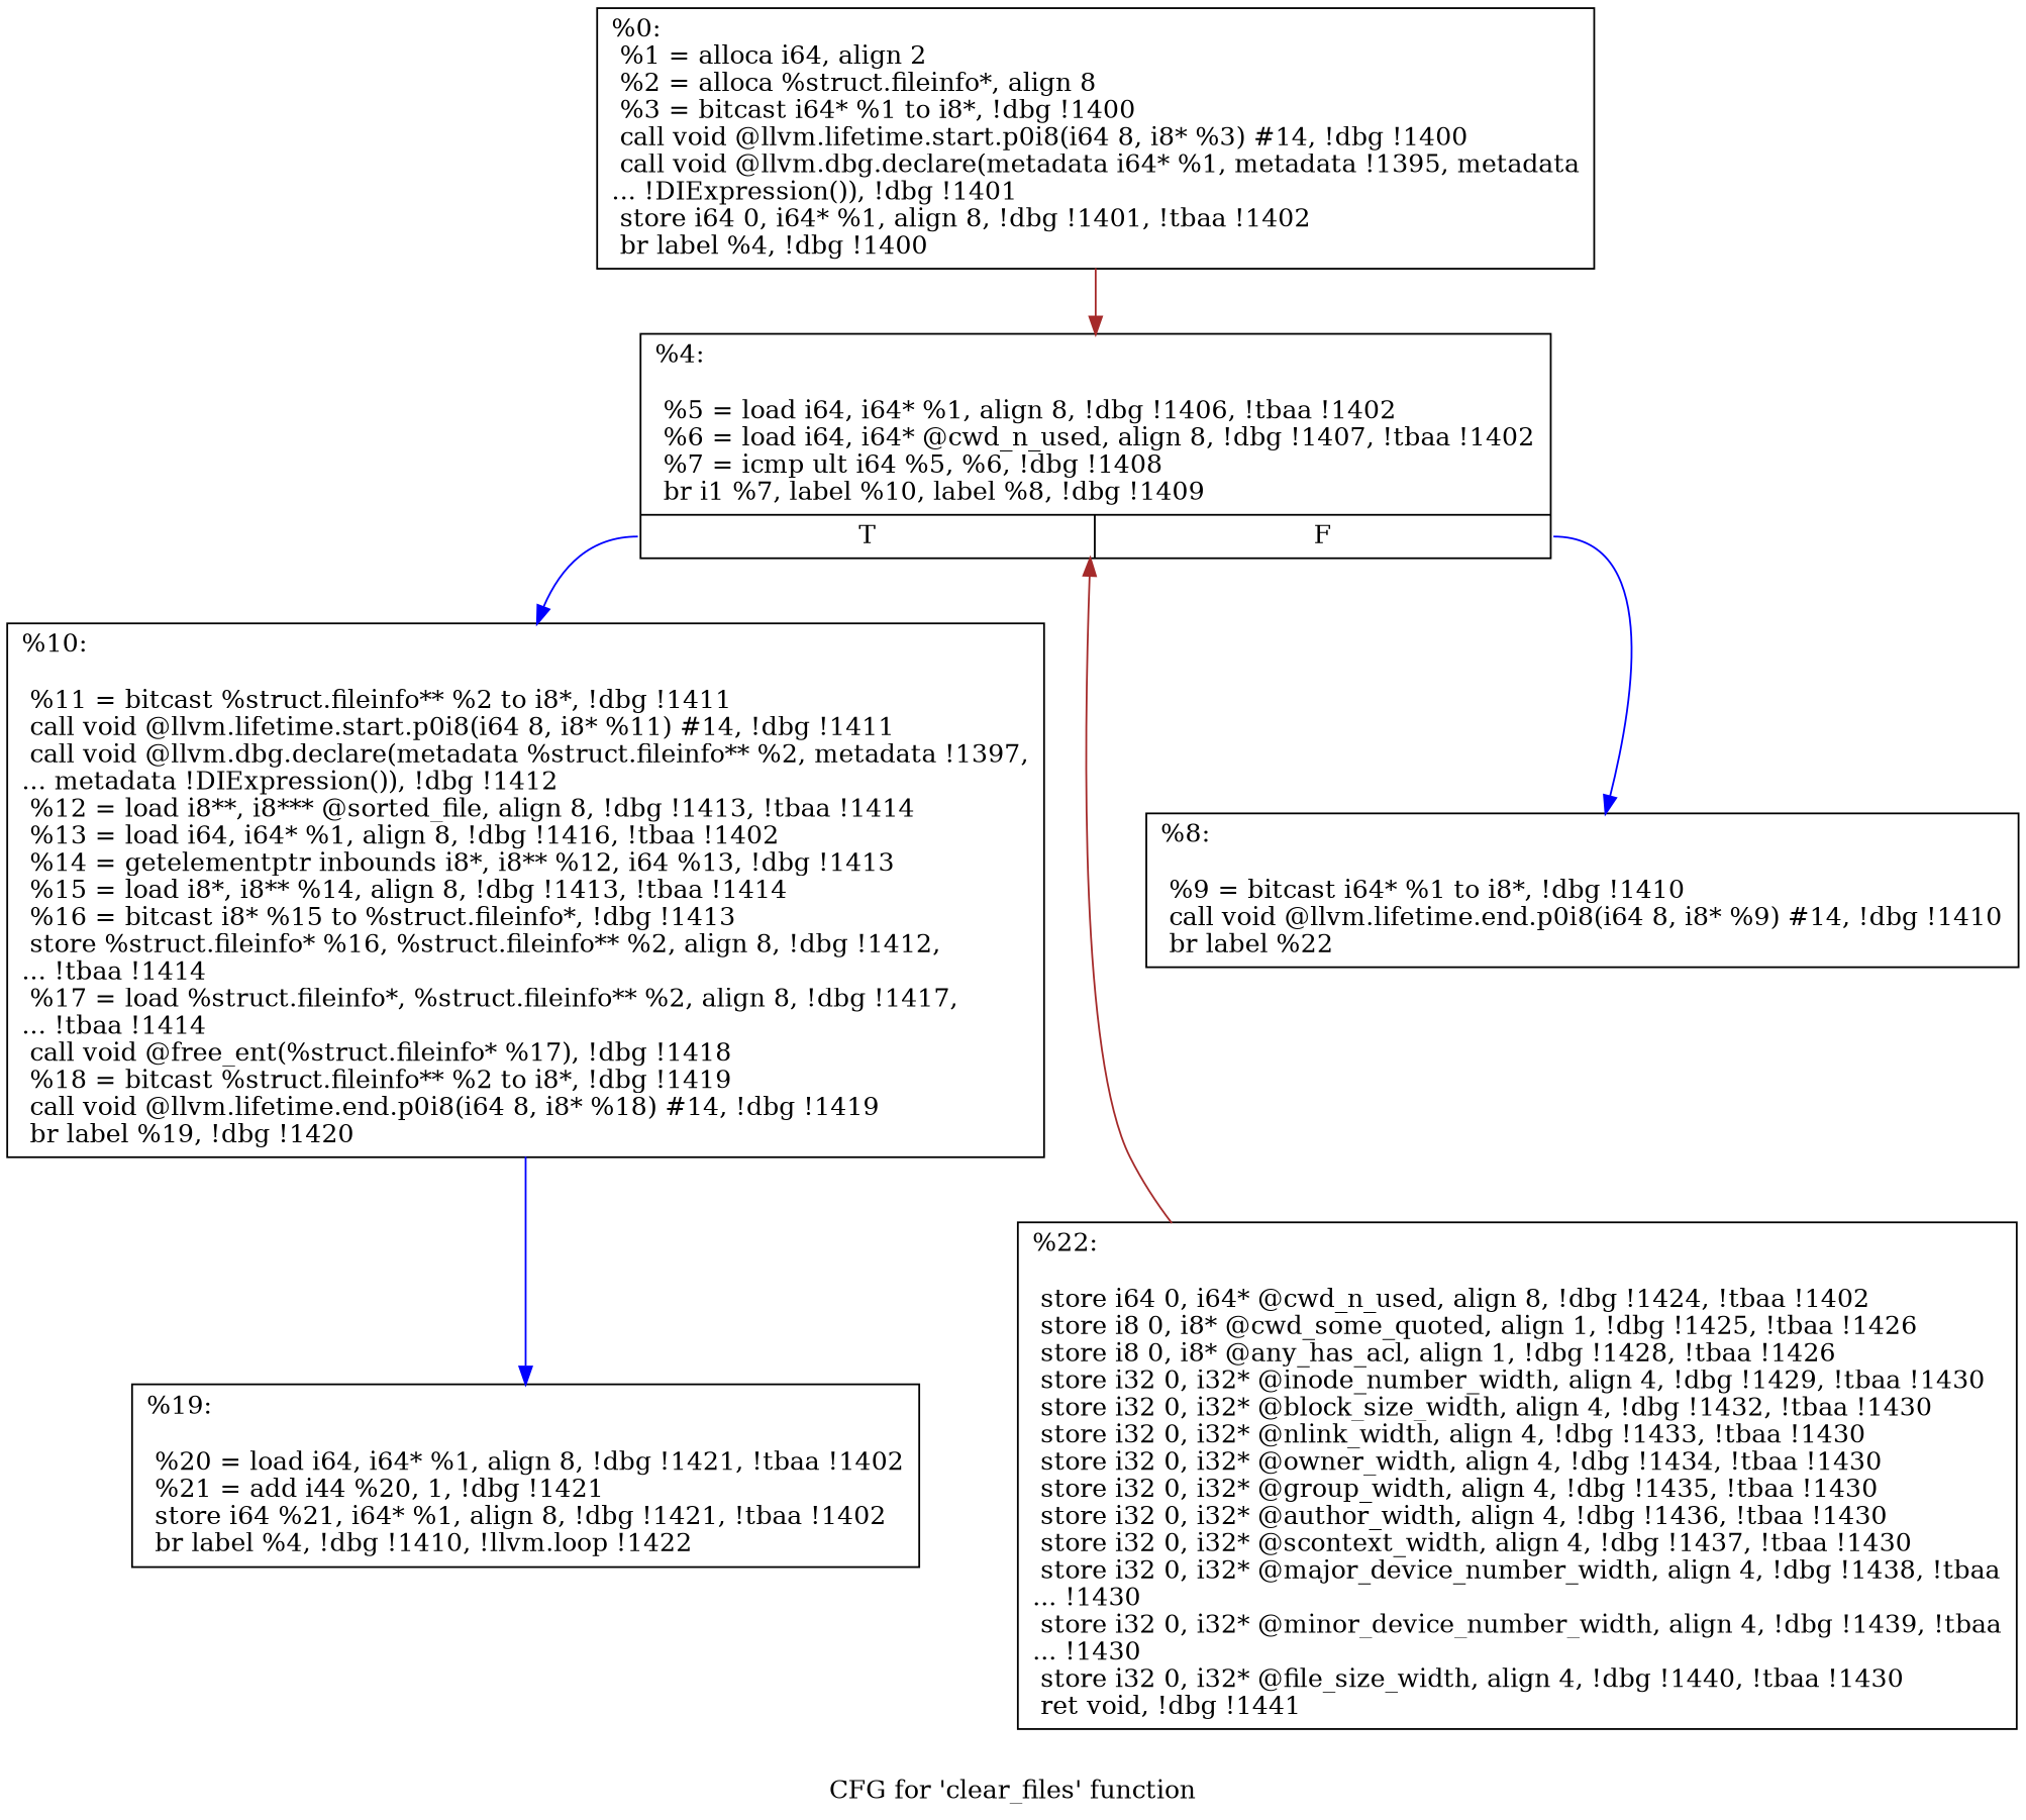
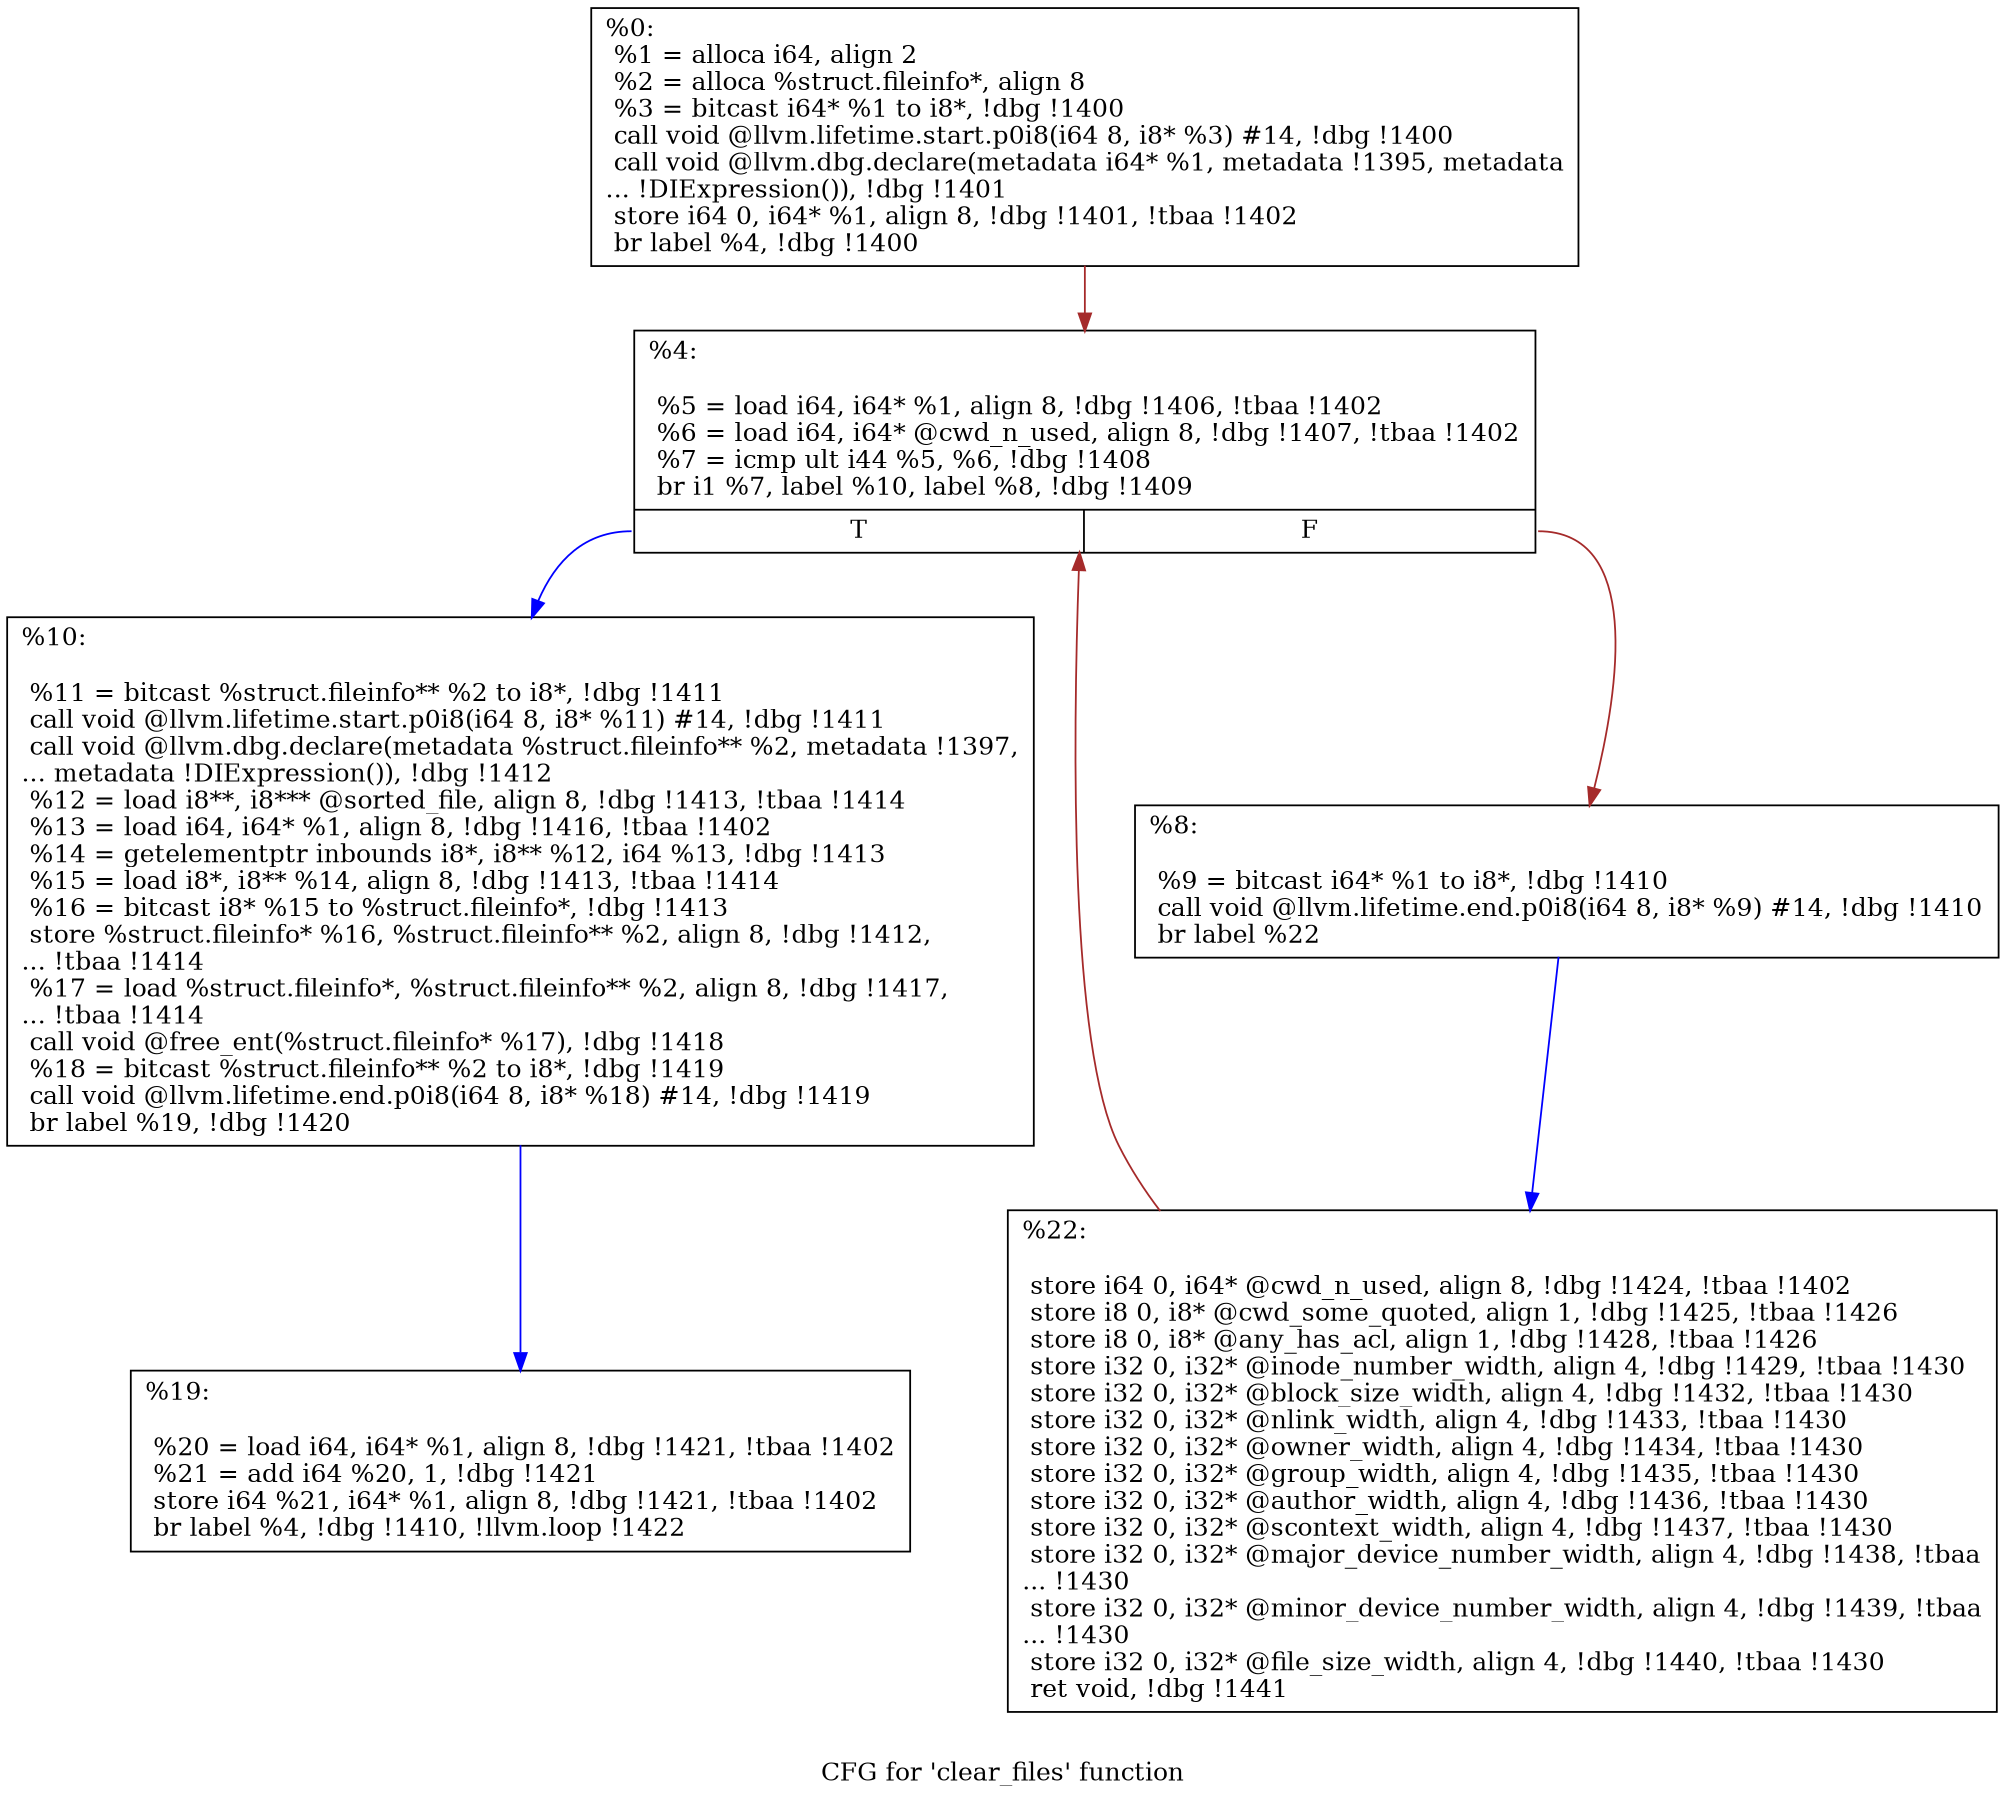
  digraph {
    label="CFG for 'clear_files' function"
    node [shape=record]
    edge [color=blue]
    n1 [label="{%0:\l  %1 = alloca i64, align 2\l  %2 = alloca %struct.fileinfo*, align 8\l  %3 = bitcast i64* %1 to i8*, !dbg !1400\l  call void @llvm.lifetime.start.p0i8(i64 8, i8* %3) #14, !dbg !1400\l  call void @llvm.dbg.declare(metadata i64* %1, metadata !1395, metadata\l... !DIExpression()), !dbg !1401\l  store i64 0, i64* %1, align 8, !dbg !1401, !tbaa !1402\l  br label %4, !dbg !1400\l}"]
-   n2 [label="{%4:\l\l  %5 = load i64, i64* %1, align 8, !dbg !1406, !tbaa !1402\l  %6 = load i64, i64* @cwd_n_used, align 8, !dbg !1407, !tbaa !1402\l  %7 = icmp ult i64 %5, %6, !dbg !1408\l  br i1 %7, label %10, label %8, !dbg !1409\l|{<s0>T|<s1>F}}"]
+   n2 [label="{%4:\l\l  %5 = load i64, i64* %1, align 8, !dbg !1406, !tbaa !1402\l  %6 = load i64, i64* @cwd_n_used, align 8, !dbg !1407, !tbaa !1402\l  %7 = icmp ult i44 %5, %6, !dbg !1408\l  br i1 %7, label %10, label %8, !dbg !1409\l|{<s0>T|<s1>F}}"]
    n3 [label="{%10:\l\l  %11 = bitcast %struct.fileinfo** %2 to i8*, !dbg !1411\l  call void @llvm.lifetime.start.p0i8(i64 8, i8* %11) #14, !dbg !1411\l  call void @llvm.dbg.declare(metadata %struct.fileinfo** %2, metadata !1397,\l... metadata !DIExpression()), !dbg !1412\l  %12 = load i8**, i8*** @sorted_file, align 8, !dbg !1413, !tbaa !1414\l  %13 = load i64, i64* %1, align 8, !dbg !1416, !tbaa !1402\l  %14 = getelementptr inbounds i8*, i8** %12, i64 %13, !dbg !1413\l  %15 = load i8*, i8** %14, align 8, !dbg !1413, !tbaa !1414\l  %16 = bitcast i8* %15 to %struct.fileinfo*, !dbg !1413\l  store %struct.fileinfo* %16, %struct.fileinfo** %2, align 8, !dbg !1412,\l... !tbaa !1414\l  %17 = load %struct.fileinfo*, %struct.fileinfo** %2, align 8, !dbg !1417,\l... !tbaa !1414\l  call void @free_ent(%struct.fileinfo* %17), !dbg !1418\l  %18 = bitcast %struct.fileinfo** %2 to i8*, !dbg !1419\l  call void @llvm.lifetime.end.p0i8(i64 8, i8* %18) #14, !dbg !1419\l  br label %19, !dbg !1420\l}"]
    n4 [label="{%8:\l\l  %9 = bitcast i64* %1 to i8*, !dbg !1410\l  call void @llvm.lifetime.end.p0i8(i64 8, i8* %9) #14, !dbg !1410\l  br label %22\l}"]
-   n5 [label="{%19:\l\l  %20 = load i64, i64* %1, align 8, !dbg !1421, !tbaa !1402\l  %21 = add i44 %20, 1, !dbg !1421\l  store i64 %21, i64* %1, align 8, !dbg !1421, !tbaa !1402\l  br label %4, !dbg !1410, !llvm.loop !1422\l}"]
+   n5 [label="{%19:\l\l  %20 = load i64, i64* %1, align 8, !dbg !1421, !tbaa !1402\l  %21 = add i64 %20, 1, !dbg !1421\l  store i64 %21, i64* %1, align 8, !dbg !1421, !tbaa !1402\l  br label %4, !dbg !1410, !llvm.loop !1422\l}"]
    n6 [label="{%22:\l\l  store i64 0, i64* @cwd_n_used, align 8, !dbg !1424, !tbaa !1402\l  store i8 0, i8* @cwd_some_quoted, align 1, !dbg !1425, !tbaa !1426\l  store i8 0, i8* @any_has_acl, align 1, !dbg !1428, !tbaa !1426\l  store i32 0, i32* @inode_number_width, align 4, !dbg !1429, !tbaa !1430\l  store i32 0, i32* @block_size_width, align 4, !dbg !1432, !tbaa !1430\l  store i32 0, i32* @nlink_width, align 4, !dbg !1433, !tbaa !1430\l  store i32 0, i32* @owner_width, align 4, !dbg !1434, !tbaa !1430\l  store i32 0, i32* @group_width, align 4, !dbg !1435, !tbaa !1430\l  store i32 0, i32* @author_width, align 4, !dbg !1436, !tbaa !1430\l  store i32 0, i32* @scontext_width, align 4, !dbg !1437, !tbaa !1430\l  store i32 0, i32* @major_device_number_width, align 4, !dbg !1438, !tbaa\l... !1430\l  store i32 0, i32* @minor_device_number_width, align 4, !dbg !1439, !tbaa\l... !1430\l  store i32 0, i32* @file_size_width, align 4, !dbg !1440, !tbaa !1430\l  ret void, !dbg !1441\l}"]
    n1 -> n2 [color=brown]
    n2 -> n3 [tailport=s0]
-   n2 -> n4 [tailport=s1]
+   n2 -> n4 [color=brown tailport=s1]
    n3 -> n5
+   n4 -> n6
    n6 -> n2 [color=brown]
  }
